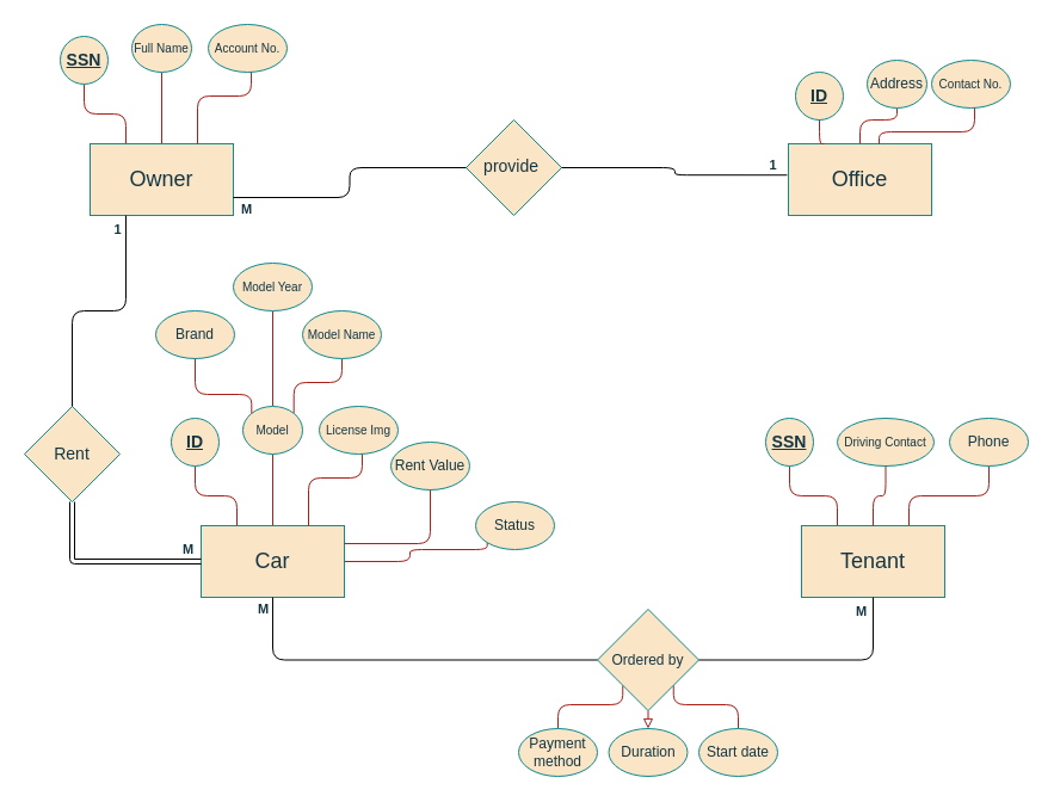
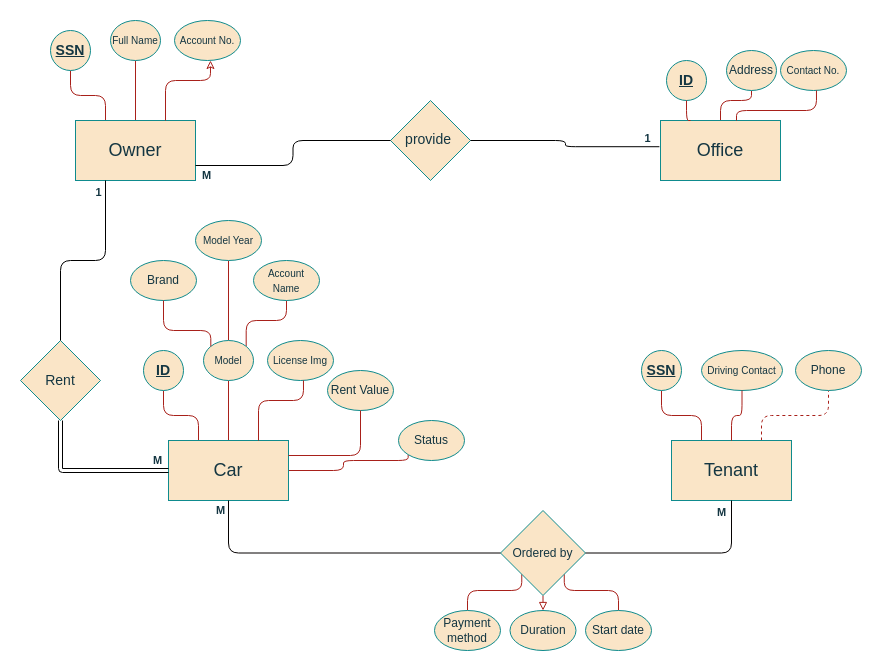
  <mxCell id="0" />
  <mxCell id="1" parent="0" />
  <mxCell id="2" value="" style="group" vertex="1" connectable="0" parent="1"><mxGeometry x="20" y="20" width="841" height="630" as="geometry" /></mxCell>
  <mxCell id="3" value="" style="group" vertex="1" connectable="0" parent="2"><mxGeometry x="30" width="250" height="160" as="geometry" /></mxCell>
  <mxCell id="4" value="" style="group" vertex="1" connectable="0" parent="3"><mxGeometry width="190" height="160" as="geometry" /></mxCell>
  <mxCell id="5" value="" style="edgeStyle=orthogonalEdgeStyle;rounded=1;orthogonalLoop=1;jettySize=auto;html=1;exitX=0.25;exitY=0;exitDx=0;exitDy=0;labelBackgroundColor=none;strokeColor=#A8201A;fontColor=default;curved=0;endArrow=none;endFill=0;" edge="1" parent="4" source="7" target="8"><mxGeometry relative="1" as="geometry" /></mxCell>
  <mxCell id="6" style="edgeStyle=orthogonalEdgeStyle;rounded=1;orthogonalLoop=1;jettySize=auto;html=1;entryX=0.5;entryY=1;entryDx=0;entryDy=0;labelBackgroundColor=none;strokeColor=#A8201A;fontColor=default;curved=0;endArrow=none;endFill=0;" edge="1" parent="4" source="7" target="9"><mxGeometry relative="1" as="geometry" /></mxCell>
  <mxCell id="7" value="&lt;font style=&quot;font-size: 18px;&quot;&gt;Owner&lt;/font&gt;" style="rounded=0;whiteSpace=wrap;html=1;labelBackgroundColor=none;fillColor=#FAE5C7;strokeColor=#0F8B8D;fontColor=#143642;" vertex="1" parent="4"><mxGeometry x="25" y="100" width="120" height="60" as="geometry" /></mxCell>
  <mxCell id="8" value="&lt;u&gt;&lt;b&gt;&lt;font style=&quot;font-size: 14px;&quot;&gt;SSN&lt;/font&gt;&lt;/b&gt;&lt;/u&gt;" style="ellipse;whiteSpace=wrap;html=1;rounded=0;labelBackgroundColor=none;fillColor=#FAE5C7;strokeColor=#0F8B8D;fontColor=#143642;" vertex="1" parent="4"><mxGeometry y="10" width="40" height="40" as="geometry" /></mxCell>
  <mxCell id="9" value="&lt;font style=&quot;font-size: 10px;&quot;&gt;Full Name&lt;/font&gt;" style="ellipse;whiteSpace=wrap;html=1;rounded=0;labelBackgroundColor=none;fillColor=#FAE5C7;strokeColor=#0F8B8D;fontColor=#143642;" vertex="1" parent="4"><mxGeometry x="60" width="50" height="40" as="geometry" /></mxCell>
  <mxCell id="10" value="&lt;span style=&quot;font-size: 10px;&quot;&gt;Account No.&lt;/span&gt;" style="ellipse;whiteSpace=wrap;html=1;rounded=0;labelBackgroundColor=none;fillColor=#FAE5C7;strokeColor=#0F8B8D;fontColor=#143642;" vertex="1" parent="4"><mxGeometry x="124" width="66" height="40" as="geometry" /></mxCell>
- <mxCell id="11" style="edgeStyle=orthogonalEdgeStyle;rounded=1;orthogonalLoop=1;jettySize=auto;html=1;entryX=0.545;entryY=1;entryDx=0;entryDy=0;entryPerimeter=0;exitX=0.75;exitY=0;exitDx=0;exitDy=0;labelBackgroundColor=none;strokeColor=#A8201A;fontColor=default;curved=0;endArrow=none;endFill=0;" edge="1" parent="4" source="7" target="10"><mxGeometry relative="1" as="geometry"><Array as="points"><mxPoint x="115" y="60" /><mxPoint x="160" y="60" /></Array></mxGeometry></mxCell>
+ <mxCell id="11" style="edgeStyle=orthogonalEdgeStyle;rounded=1;orthogonalLoop=1;jettySize=auto;html=1;entryX=0.545;entryY=1;entryDx=0;entryDy=0;entryPerimeter=0;exitX=0.75;exitY=0;exitDx=0;exitDy=0;labelBackgroundColor=none;strokeColor=#A8201A;fontColor=default;curved=0;endArrow=classic;endFill=0;" edge="1" parent="4" source="7" target="10"><mxGeometry relative="1" as="geometry"><Array as="points"><mxPoint x="115" y="60" /><mxPoint x="160" y="60" /></Array></mxGeometry></mxCell>
  <mxCell id="12" value="" style="group" vertex="1" connectable="0" parent="2"><mxGeometry x="621" y="330" width="220" height="150" as="geometry" /></mxCell>
  <mxCell id="13" value="" style="edgeStyle=orthogonalEdgeStyle;rounded=1;orthogonalLoop=1;jettySize=auto;html=1;exitX=0.25;exitY=0;exitDx=0;exitDy=0;labelBackgroundColor=none;strokeColor=#A8201A;fontColor=default;curved=0;endArrow=none;endFill=0;" edge="1" parent="12" source="15" target="16"><mxGeometry relative="1" as="geometry" /></mxCell>
- <mxCell id="14" style="edgeStyle=orthogonalEdgeStyle;rounded=1;orthogonalLoop=1;jettySize=auto;html=1;exitX=0.75;exitY=0;exitDx=0;exitDy=0;entryX=0.5;entryY=1;entryDx=0;entryDy=0;labelBackgroundColor=none;strokeColor=#A8201A;fontColor=default;curved=0;endArrow=none;endFill=0;" edge="1" parent="12" source="15" target="18"><mxGeometry relative="1" as="geometry" /></mxCell>
+ <mxCell id="14" style="edgeStyle=orthogonalEdgeStyle;rounded=1;orthogonalLoop=1;jettySize=auto;html=1;exitX=0.75;exitY=0;exitDx=0;exitDy=0;entryX=0.5;entryY=1;entryDx=0;entryDy=0;labelBackgroundColor=none;strokeColor=#A8201A;fontColor=default;curved=0;endArrow=none;endFill=0;dashed=1;" edge="1" parent="12" source="15" target="18"><mxGeometry relative="1" as="geometry" /></mxCell>
  <mxCell id="15" value="&lt;font style=&quot;font-size: 18px;&quot;&gt;Tenant&lt;/font&gt;" style="rounded=0;whiteSpace=wrap;html=1;labelBackgroundColor=none;fillColor=#FAE5C7;strokeColor=#0F8B8D;fontColor=#143642;" vertex="1" parent="12"><mxGeometry x="30" y="90" width="120" height="60" as="geometry" /></mxCell>
  <mxCell id="16" value="&lt;font style=&quot;font-size: 14px;&quot;&gt;&lt;u style=&quot;&quot;&gt;&lt;b&gt;SSN&lt;/b&gt;&lt;/u&gt;&lt;/font&gt;" style="ellipse;whiteSpace=wrap;html=1;rounded=0;labelBackgroundColor=none;fillColor=#FAE5C7;strokeColor=#0F8B8D;fontColor=#143642;" vertex="1" parent="12"><mxGeometry width="40" height="40" as="geometry" /></mxCell>
  <mxCell id="17" value="&lt;span style=&quot;font-size: 10px;&quot;&gt;Driving Contact&lt;/span&gt;" style="ellipse;whiteSpace=wrap;html=1;rounded=0;labelBackgroundColor=none;fillColor=#FAE5C7;strokeColor=#0F8B8D;fontColor=#143642;" vertex="1" parent="12"><mxGeometry x="60" width="81" height="40" as="geometry" /></mxCell>
  <mxCell id="18" value="Phone" style="ellipse;whiteSpace=wrap;html=1;rounded=0;labelBackgroundColor=none;fillColor=#FAE5C7;strokeColor=#0F8B8D;fontColor=#143642;" vertex="1" parent="12"><mxGeometry x="154" width="66" height="40" as="geometry" /></mxCell>
  <mxCell id="19" style="edgeStyle=orthogonalEdgeStyle;rounded=1;orthogonalLoop=1;jettySize=auto;html=1;exitX=0.5;exitY=0;exitDx=0;exitDy=0;entryX=0.5;entryY=1;entryDx=0;entryDy=0;labelBackgroundColor=none;strokeColor=#A8201A;fontColor=default;curved=0;endArrow=none;endFill=0;" edge="1" parent="12" source="15" target="17"><mxGeometry relative="1" as="geometry" /></mxCell>
  <mxCell id="20" value="" style="group" vertex="1" connectable="0" parent="2"><mxGeometry x="110" y="200" width="590" height="300.435" as="geometry" /></mxCell>
  <mxCell id="21" value="" style="edgeStyle=orthogonalEdgeStyle;rounded=1;orthogonalLoop=1;jettySize=auto;html=1;exitX=0.25;exitY=0;exitDx=0;exitDy=0;labelBackgroundColor=none;strokeColor=#A8201A;fontColor=default;curved=0;endArrow=none;endFill=0;" edge="1" parent="20" source="24" target="25"><mxGeometry relative="1" as="geometry" /></mxCell>
  <mxCell id="22" style="edgeStyle=orthogonalEdgeStyle;rounded=1;orthogonalLoop=1;jettySize=auto;html=1;entryX=0.5;entryY=1;entryDx=0;entryDy=0;labelBackgroundColor=none;strokeColor=#A8201A;fontColor=default;curved=0;endArrow=none;endFill=0;" edge="1" parent="20" source="24" target="28"><mxGeometry relative="1" as="geometry" /></mxCell>
  <mxCell id="23" style="edgeStyle=orthogonalEdgeStyle;rounded=1;orthogonalLoop=1;jettySize=auto;html=1;entryX=0;entryY=1;entryDx=0;entryDy=0;labelBackgroundColor=none;strokeColor=#A8201A;fontColor=default;curved=0;endArrow=none;endFill=0;" edge="1" parent="20" source="24" target="33"><mxGeometry relative="1" as="geometry"><Array as="points"><mxPoint x="213" y="250" /><mxPoint x="213" y="240" /><mxPoint x="278" y="240" /></Array></mxGeometry></mxCell>
  <mxCell id="24" value="&lt;font style=&quot;font-size: 18px;&quot;&gt;Car&lt;/font&gt;" style="rounded=0;whiteSpace=wrap;html=1;labelBackgroundColor=none;fillColor=#FAE5C7;strokeColor=#0F8B8D;fontColor=#143642;" vertex="1" parent="20"><mxGeometry x="38" y="220" width="120" height="60" as="geometry" /></mxCell>
  <mxCell id="25" value="&lt;u&gt;&lt;b&gt;&lt;font style=&quot;font-size: 14px;&quot;&gt;ID&lt;/font&gt;&lt;/b&gt;&lt;/u&gt;" style="ellipse;whiteSpace=wrap;html=1;rounded=0;labelBackgroundColor=none;fillColor=#FAE5C7;strokeColor=#0F8B8D;fontColor=#143642;" vertex="1" parent="20"><mxGeometry x="13" y="130" width="40" height="40" as="geometry" /></mxCell>
  <mxCell id="26" style="edgeStyle=orthogonalEdgeStyle;rounded=1;orthogonalLoop=1;jettySize=auto;html=1;exitX=1;exitY=0;exitDx=0;exitDy=0;entryX=0.5;entryY=1;entryDx=0;entryDy=0;labelBackgroundColor=none;strokeColor=#A8201A;fontColor=default;curved=0;endArrow=none;endFill=0;" edge="1" parent="20" source="28" target="35"><mxGeometry relative="1" as="geometry" /></mxCell>
  <mxCell id="27" style="edgeStyle=orthogonalEdgeStyle;rounded=1;orthogonalLoop=1;jettySize=auto;html=1;exitX=0.5;exitY=0;exitDx=0;exitDy=0;labelBackgroundColor=none;strokeColor=#A8201A;fontColor=default;curved=0;endArrow=none;endFill=0;" edge="1" parent="20" source="28" target="36"><mxGeometry relative="1" as="geometry" /></mxCell>
  <mxCell id="28" value="&lt;font style=&quot;font-size: 10px;&quot;&gt;Model&lt;/font&gt;" style="ellipse;whiteSpace=wrap;html=1;rounded=0;labelBackgroundColor=none;fillColor=#FAE5C7;strokeColor=#0F8B8D;fontColor=#143642;" vertex="1" parent="20"><mxGeometry x="73" y="120" width="50" height="40" as="geometry" /></mxCell>
  <mxCell id="29" value="&lt;span style=&quot;font-size: 10px;&quot;&gt;License Img&lt;/span&gt;" style="ellipse;whiteSpace=wrap;html=1;rounded=0;labelBackgroundColor=none;fillColor=#FAE5C7;strokeColor=#0F8B8D;fontColor=#143642;" vertex="1" parent="20"><mxGeometry x="137" y="120" width="66" height="40" as="geometry" /></mxCell>
  <mxCell id="30" style="edgeStyle=orthogonalEdgeStyle;rounded=1;orthogonalLoop=1;jettySize=auto;html=1;entryX=0.545;entryY=1;entryDx=0;entryDy=0;entryPerimeter=0;exitX=0.75;exitY=0;exitDx=0;exitDy=0;labelBackgroundColor=none;strokeColor=#A8201A;fontColor=default;curved=0;endArrow=none;endFill=0;" edge="1" parent="20" source="24" target="29"><mxGeometry relative="1" as="geometry"><Array as="points"><mxPoint x="128" y="180" /><mxPoint x="173" y="180" /></Array></mxGeometry></mxCell>
  <mxCell id="31" value="Rent Value" style="ellipse;whiteSpace=wrap;html=1;rounded=0;labelBackgroundColor=none;fillColor=#FAE5C7;strokeColor=#0F8B8D;fontColor=#143642;" vertex="1" parent="20"><mxGeometry x="197" y="150" width="66" height="40" as="geometry" /></mxCell>
  <mxCell id="32" style="edgeStyle=orthogonalEdgeStyle;rounded=1;orthogonalLoop=1;jettySize=auto;html=1;exitX=1;exitY=0.25;exitDx=0;exitDy=0;labelBackgroundColor=none;strokeColor=#A8201A;fontColor=default;curved=0;endArrow=none;endFill=0;" edge="1" parent="20" source="24" target="31"><mxGeometry relative="1" as="geometry" /></mxCell>
  <mxCell id="33" value="Status&lt;span style=&quot;color: rgba(0, 0, 0, 0); font-family: monospace; font-size: 0px; text-align: start; text-wrap: nowrap;&quot;&gt;%3CmxGraphModel%3E%3Croot%3E%3CmxCell%20id%3D%220%22%2F%3E%3CmxCell%20id%3D%221%22%20parent%3D%220%22%2F%3E%3CmxCell%20id%3D%222%22%20value%3D%22Rent%20Value%22%20style%3D%22ellipse%3BwhiteSpace%3Dwrap%3Bhtml%3D1%3Brounded%3D0%3B%22%20vertex%3D%221%22%20parent%3D%221%22%3E%3CmxGeometry%20x%3D%22379%22%20y%3D%22440%22%20width%3D%2266%22%20height%3D%2240%22%20as%3D%22geometry%22%2F%3E%3C%2FmxCell%3E%3C%2Froot%3E%3C%2FmxGraphModel%3E&lt;/span&gt;" style="ellipse;whiteSpace=wrap;html=1;rounded=0;labelBackgroundColor=none;fillColor=#FAE5C7;strokeColor=#0F8B8D;fontColor=#143642;" vertex="1" parent="20"><mxGeometry x="268" y="200" width="66" height="40" as="geometry" /></mxCell>
  <mxCell id="34" value="Brand" style="ellipse;whiteSpace=wrap;html=1;rounded=0;labelBackgroundColor=none;fillColor=#FAE5C7;strokeColor=#0F8B8D;fontColor=#143642;" vertex="1" parent="20"><mxGeometry y="40" width="66" height="40" as="geometry" /></mxCell>
- <mxCell id="35" value="&lt;font style=&quot;font-size: 10px;&quot;&gt;Model Name&lt;/font&gt;" style="ellipse;whiteSpace=wrap;html=1;rounded=0;labelBackgroundColor=none;fillColor=#FAE5C7;strokeColor=#0F8B8D;fontColor=#143642;" vertex="1" parent="20"><mxGeometry x="123" y="40" width="66" height="40" as="geometry" /></mxCell>
+ <mxCell id="35" value="&lt;font style=&quot;font-size: 10px;&quot;&gt;Account Name&lt;/font&gt;" style="ellipse;whiteSpace=wrap;html=1;rounded=0;labelBackgroundColor=none;fillColor=#FAE5C7;strokeColor=#0F8B8D;fontColor=#143642;" vertex="1" parent="20"><mxGeometry x="123" y="40" width="66" height="40" as="geometry" /></mxCell>
  <mxCell id="36" value="&lt;font style=&quot;font-size: 10px;&quot;&gt;Model Year&lt;/font&gt;" style="ellipse;whiteSpace=wrap;html=1;rounded=0;labelBackgroundColor=none;fillColor=#FAE5C7;strokeColor=#0F8B8D;fontColor=#143642;" vertex="1" parent="20"><mxGeometry x="65" width="66" height="40" as="geometry" /></mxCell>
  <mxCell id="37" style="edgeStyle=orthogonalEdgeStyle;rounded=1;orthogonalLoop=1;jettySize=auto;html=1;exitX=0;exitY=0;exitDx=0;exitDy=0;entryX=0.5;entryY=1;entryDx=0;entryDy=0;labelBackgroundColor=none;strokeColor=#A8201A;fontColor=default;curved=0;endArrow=none;endFill=0;" edge="1" parent="20" source="28" target="34"><mxGeometry relative="1" as="geometry"><Array as="points"><mxPoint x="81" y="110" /><mxPoint x="33" y="110" /></Array></mxGeometry></mxCell>
  <mxCell id="38" value="&lt;b&gt;M&lt;/b&gt;" style="edgeLabel;html=1;align=center;verticalAlign=middle;resizable=0;points=[];strokeColor=#0F8B8D;fontColor=#143642;fillColor=#FAE5C7;" vertex="1" connectable="0" parent="20"><mxGeometry x="597" y="301.435" as="geometry"><mxPoint x="-508" y="-12" as="offset" /></mxGeometry></mxCell>
  <mxCell id="39" value="&lt;span style=&quot;line-height: 107%;&quot;&gt;&lt;font style=&quot;font-size: 14px;&quot;&gt;provide&amp;nbsp;&lt;/font&gt;&lt;/span&gt;" style="rhombus;whiteSpace=wrap;html=1;strokeColor=#0F8B8D;fontColor=#143642;fillColor=#FAE5C7;" vertex="1" parent="2"><mxGeometry x="370" y="80" width="80" height="80" as="geometry" /></mxCell>
  <mxCell id="40" style="rounded=1;orthogonalLoop=1;jettySize=auto;html=1;exitX=1;exitY=0.75;exitDx=0;exitDy=0;strokeColor=default;fontColor=#143642;fillColor=#FAE5C7;edgeStyle=orthogonalEdgeStyle;curved=0;endArrow=none;endFill=0;" edge="1" parent="2" source="7" target="39"><mxGeometry relative="1" as="geometry" /></mxCell>
  <mxCell id="41" value="&lt;b&gt;M&lt;/b&gt;" style="edgeLabel;html=1;align=center;verticalAlign=middle;resizable=0;points=[];strokeColor=#0F8B8D;fontColor=#143642;fillColor=#FAE5C7;" vertex="1" connectable="0" parent="40"><mxGeometry x="-0.861" y="-3" relative="1" as="geometry"><mxPoint x="-5" y="6" as="offset" /></mxGeometry></mxCell>
  <mxCell id="42" style="edgeStyle=orthogonalEdgeStyle;rounded=1;orthogonalLoop=1;jettySize=auto;html=1;exitX=1;exitY=0.5;exitDx=0;exitDy=0;entryX=-0.009;entryY=0.437;entryDx=0;entryDy=0;entryPerimeter=0;strokeColor=#000000;fontColor=#143642;fillColor=#FAE5C7;endArrow=none;endFill=0;curved=0;" edge="1" parent="2" source="39" target="45"><mxGeometry relative="1" as="geometry" /></mxCell>
  <mxCell id="43" value="&lt;b&gt;1&lt;/b&gt;" style="edgeLabel;html=1;align=center;verticalAlign=middle;resizable=0;points=[];strokeColor=#0F8B8D;fontColor=#143642;fillColor=#FAE5C7;" vertex="1" connectable="0" parent="42"><mxGeometry x="0.889" y="2" relative="1" as="geometry"><mxPoint x="-1" y="-7" as="offset" /></mxGeometry></mxCell>
  <mxCell id="44" style="edgeStyle=orthogonalEdgeStyle;rounded=1;orthogonalLoop=1;jettySize=auto;html=1;entryX=0.5;entryY=1;entryDx=0;entryDy=0;labelBackgroundColor=none;strokeColor=#A8201A;fontColor=default;endArrow=none;endFill=0;curved=0;" edge="1" parent="2" source="45" target="47"><mxGeometry relative="1" as="geometry" /></mxCell>
  <mxCell id="45" value="&lt;font style=&quot;font-size: 18px;&quot;&gt;Office&lt;/font&gt;" style="rounded=0;whiteSpace=wrap;html=1;labelBackgroundColor=none;fillColor=#FAE5C7;strokeColor=#0F8B8D;fontColor=#143642;" vertex="1" parent="2"><mxGeometry x="640" y="100" width="120" height="60" as="geometry" /></mxCell>
  <mxCell id="46" value="&lt;u&gt;&lt;font style=&quot;font-size: 14px;&quot;&gt;&lt;b&gt;ID&lt;/b&gt;&lt;/font&gt;&lt;/u&gt;" style="ellipse;whiteSpace=wrap;html=1;rounded=0;labelBackgroundColor=none;fillColor=#FAE5C7;strokeColor=#0F8B8D;fontColor=#143642;" vertex="1" parent="2"><mxGeometry x="646" y="40" width="40" height="40" as="geometry" /></mxCell>
  <mxCell id="47" value="Address" style="ellipse;whiteSpace=wrap;html=1;rounded=0;labelBackgroundColor=none;fillColor=#FAE5C7;strokeColor=#0F8B8D;fontColor=#143642;" vertex="1" parent="2"><mxGeometry x="706" y="30" width="50" height="40" as="geometry" /></mxCell>
  <mxCell id="48" value="&lt;font style=&quot;font-size: 10px;&quot;&gt;Contact No.&lt;/font&gt;" style="ellipse;whiteSpace=wrap;html=1;rounded=0;labelBackgroundColor=none;fillColor=#FAE5C7;strokeColor=#0F8B8D;fontColor=#143642;" vertex="1" parent="2"><mxGeometry x="760" y="30" width="66" height="40" as="geometry" /></mxCell>
  <mxCell id="49" style="edgeStyle=orthogonalEdgeStyle;rounded=1;orthogonalLoop=1;jettySize=auto;html=1;entryX=0.545;entryY=1;entryDx=0;entryDy=0;entryPerimeter=0;labelBackgroundColor=none;strokeColor=#A8201A;fontColor=default;endArrow=none;endFill=0;curved=0;" edge="1" parent="2" source="45" target="48"><mxGeometry relative="1" as="geometry"><Array as="points"><mxPoint x="716" y="90" /><mxPoint x="796" y="90" /></Array></mxGeometry></mxCell>
  <mxCell id="50" style="edgeStyle=orthogonalEdgeStyle;rounded=1;orthogonalLoop=1;jettySize=auto;html=1;exitX=0.25;exitY=0;exitDx=0;exitDy=0;entryX=0.5;entryY=1;entryDx=0;entryDy=0;strokeColor=#A8201A;fontColor=#143642;fillColor=#FAE5C7;endArrow=none;endFill=0;curved=0;" edge="1" parent="2" source="45" target="46"><mxGeometry relative="1" as="geometry" /></mxCell>
  <mxCell id="51" style="edgeStyle=orthogonalEdgeStyle;rounded=1;orthogonalLoop=1;jettySize=auto;html=1;exitX=0.5;exitY=1;exitDx=0;exitDy=0;entryX=0;entryY=0.5;entryDx=0;entryDy=0;strokeColor=#000000;fontColor=#143642;fillColor=#FAE5C7;curved=0;endArrow=none;endFill=0;shape=link;" edge="1" parent="2" source="53" target="24"><mxGeometry relative="1" as="geometry" /></mxCell>
  <mxCell id="52" value="&lt;b&gt;M&lt;/b&gt;" style="edgeLabel;html=1;align=center;verticalAlign=middle;resizable=0;points=[];strokeColor=#0F8B8D;fontColor=#143642;fillColor=#FAE5C7;" vertex="1" connectable="0" parent="51"><mxGeometry x="0.756" relative="1" as="geometry"><mxPoint x="7" y="-11" as="offset" /></mxGeometry></mxCell>
  <mxCell id="53" value="&lt;font style=&quot;font-size: 14px;&quot;&gt;Rent&lt;/font&gt;" style="rhombus;whiteSpace=wrap;html=1;strokeColor=#0F8B8D;fontColor=#143642;fillColor=#FAE5C7;" vertex="1" parent="2"><mxGeometry y="320" width="80" height="80" as="geometry" /></mxCell>
  <mxCell id="54" style="edgeStyle=orthogonalEdgeStyle;rounded=1;orthogonalLoop=1;jettySize=auto;html=1;exitX=0.25;exitY=1;exitDx=0;exitDy=0;entryX=0.5;entryY=0;entryDx=0;entryDy=0;strokeColor=#000000;fontColor=#143642;fillColor=#FAE5C7;curved=0;endArrow=none;endFill=0;" edge="1" parent="2" source="7" target="53"><mxGeometry relative="1" as="geometry" /></mxCell>
  <mxCell id="55" value="&lt;b&gt;1&lt;/b&gt;" style="edgeLabel;html=1;align=center;verticalAlign=middle;resizable=0;points=[];strokeColor=#0F8B8D;fontColor=#143642;fillColor=#FAE5C7;" vertex="1" connectable="0" parent="54"><mxGeometry x="-0.852" y="2" relative="1" as="geometry"><mxPoint x="-10" y="-4" as="offset" /></mxGeometry></mxCell>
  <mxCell id="56" style="edgeStyle=orthogonalEdgeStyle;rounded=1;orthogonalLoop=1;jettySize=auto;html=1;exitX=0;exitY=1;exitDx=0;exitDy=0;entryX=0.5;entryY=0;entryDx=0;entryDy=0;strokeColor=#A8201A;fontColor=#143642;fillColor=#FAE5C7;curved=0;endArrow=none;endFill=0;" edge="1" parent="2" source="59" target="63"><mxGeometry relative="1" as="geometry"><Array as="points"><mxPoint x="501" y="570" /><mxPoint x="447" y="570" /></Array></mxGeometry></mxCell>
  <mxCell id="57" style="edgeStyle=orthogonalEdgeStyle;rounded=1;orthogonalLoop=1;jettySize=auto;html=1;exitX=0.5;exitY=1;exitDx=0;exitDy=0;entryX=0.5;entryY=0;entryDx=0;entryDy=0;strokeColor=#A8201A;fontColor=#143642;fillColor=#FAE5C7;curved=0;endArrow=block;endFill=0;" edge="1" parent="2" source="59" target="64"><mxGeometry relative="1" as="geometry" /></mxCell>
  <mxCell id="58" style="edgeStyle=orthogonalEdgeStyle;rounded=1;orthogonalLoop=1;jettySize=auto;html=1;exitX=1;exitY=1;exitDx=0;exitDy=0;entryX=0.5;entryY=0;entryDx=0;entryDy=0;strokeColor=#A8201A;fontColor=#143642;fillColor=#FAE5C7;curved=0;endArrow=none;endFill=0;" edge="1" parent="2" source="59" target="65"><mxGeometry relative="1" as="geometry"><Array as="points"><mxPoint x="544" y="570" /><mxPoint x="598" y="570" /></Array></mxGeometry></mxCell>
  <mxCell id="59" value="Ordered by" style="rhombus;whiteSpace=wrap;html=1;strokeColor=#0F8B8D;fontColor=#143642;fillColor=#FAE5C7;" vertex="1" parent="2"><mxGeometry x="480" y="490" width="85" height="85" as="geometry" /></mxCell>
  <mxCell id="60" style="edgeStyle=orthogonalEdgeStyle;rounded=1;orthogonalLoop=1;jettySize=auto;html=1;exitX=0.5;exitY=1;exitDx=0;exitDy=0;entryX=0;entryY=0.5;entryDx=0;entryDy=0;strokeColor=#050101;fontColor=#143642;fillColor=#FAE5C7;curved=0;endArrow=none;endFill=0;" edge="1" parent="2" source="24" target="59"><mxGeometry relative="1" as="geometry" /></mxCell>
  <mxCell id="61" style="edgeStyle=orthogonalEdgeStyle;rounded=1;orthogonalLoop=1;jettySize=auto;html=1;exitX=0.5;exitY=1;exitDx=0;exitDy=0;entryX=1;entryY=0.5;entryDx=0;entryDy=0;strokeColor=#050101;fontColor=#143642;fillColor=#FAE5C7;curved=0;endArrow=none;endFill=0;" edge="1" parent="2" source="15" target="59"><mxGeometry relative="1" as="geometry" /></mxCell>
  <mxCell id="62" value="&lt;b&gt;M&lt;/b&gt;" style="edgeLabel;html=1;align=center;verticalAlign=middle;resizable=0;points=[];strokeColor=#0F8B8D;fontColor=#143642;fillColor=#FAE5C7;" vertex="1" connectable="0" parent="61"><mxGeometry x="-0.891" y="1" relative="1" as="geometry"><mxPoint x="-12" as="offset" /></mxGeometry></mxCell>
  <mxCell id="63" value="Payment method" style="ellipse;whiteSpace=wrap;html=1;rounded=0;labelBackgroundColor=none;fillColor=#FAE5C7;strokeColor=#0F8B8D;fontColor=#143642;" vertex="1" parent="2"><mxGeometry x="414" y="590" width="66" height="40" as="geometry" /></mxCell>
  <mxCell id="64" value="Duration" style="ellipse;whiteSpace=wrap;html=1;rounded=0;labelBackgroundColor=none;fillColor=#FAE5C7;strokeColor=#0F8B8D;fontColor=#143642;" vertex="1" parent="2"><mxGeometry x="489.5" y="590" width="66" height="40" as="geometry" /></mxCell>
  <mxCell id="65" value="Start d&lt;span style=&quot;color: rgba(0, 0, 0, 0); font-family: monospace; font-size: 0px; text-align: start; text-wrap: nowrap;&quot;&gt;%3CmxGraphModel%3E%3Croot%3E%3CmxCell%20id%3D%220%22%2F%3E%3CmxCell%20id%3D%221%22%20parent%3D%220%22%2F%3E%3CmxCell%20id%3D%222%22%20value%3D%22Status%26lt%3Bspan%20style%3D%26quot%3Bcolor%3A%20rgba(0%2C%200%2C%200%2C%200)%3B%20font-family%3A%20monospace%3B%20font-size%3A%200px%3B%20text-align%3A%20start%3B%20text-wrap%3A%20nowrap%3B%26quot%3B%26gt%3B%253CmxGraphModel%253E%253Croot%253E%253CmxCell%2520id%253D%25220%2522%252F%253E%253CmxCell%2520id%253D%25221%2522%2520parent%253D%25220%2522%252F%253E%253CmxCell%2520id%253D%25222%2522%2520value%253D%2522Rent%2520Value%2522%2520style%253D%2522ellipse%253BwhiteSpace%253Dwrap%253Bhtml%253D1%253Brounded%253D0%253B%2522%2520vertex%253D%25221%2522%2520parent%253D%25221%2522%253E%253CmxGeometry%2520x%253D%2522379%2522%2520y%253D%2522440%2522%2520width%253D%252266%2522%2520height%253D%252240%2522%2520as%253D%2522geometry%2522%252F%253E%253C%252FmxCell%253E%253C%252Froot%253E%253C%252FmxGraphModel%253E%26lt%3B%2Fspan%26gt%3B%22%20style%3D%22ellipse%3BwhiteSpace%3Dwrap%3Bhtml%3D1%3Brounded%3D0%3BlabelBackgroundColor%3Dnone%3BfillColor%3D%23FAE5C7%3BstrokeColor%3D%230F8B8D%3BfontColor%3D%23143642%3B%22%20vertex%3D%221%22%20parent%3D%221%22%3E%3CmxGeometry%20x%3D%22398%22%20y%3D%22560%22%20width%3D%2266%22%20height%3D%2240%22%20as%3D%22geometry%22%2F%3E%3C%2FmxCell%3E%3C%2Froot%3E%3C%2FmxGraphModel%3E&lt;/span&gt;ate" style="ellipse;whiteSpace=wrap;html=1;rounded=0;labelBackgroundColor=none;fillColor=#FAE5C7;strokeColor=#0F8B8D;fontColor=#143642;" vertex="1" parent="2"><mxGeometry x="565" y="590" width="66" height="40" as="geometry" /></mxCell>
